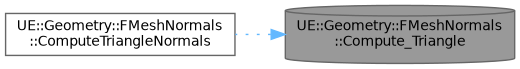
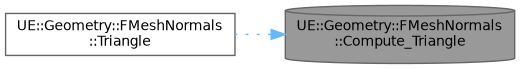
  digraph {
    rankdir=RL
    node [fontname=Helvetica fontsize=10 style=filled]
    n1 [color=gray40 fillcolor=grey60 fontcolor=black height=0.2 label="UE::Geometry::FMeshNormals\l::Compute_Triangle" shape=cylinder width=0.4]
-   n2 [color=grey40 fillcolor=white height=0.2 label="UE::Geometry::FMeshNormals\l::ComputeTriangleNormals" shape=box width=0.4]
+   n2 [color=grey40 fillcolor=white height=0.2 label="UE::Geometry::FMeshNormals\l::Triangle" shape=box width=0.4]
    n1 -> n2 [color=steelblue1 dir=back fontname=Helvetica fontsize=10 labelfontname=Helvetica labelfontsize=10 style=dotted]
  }
